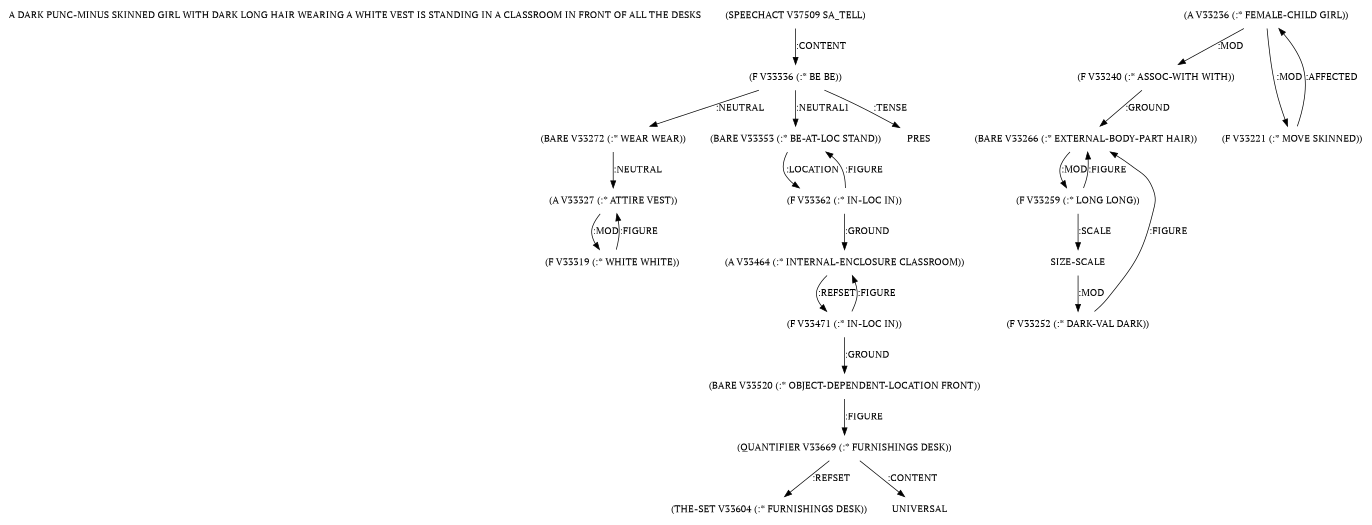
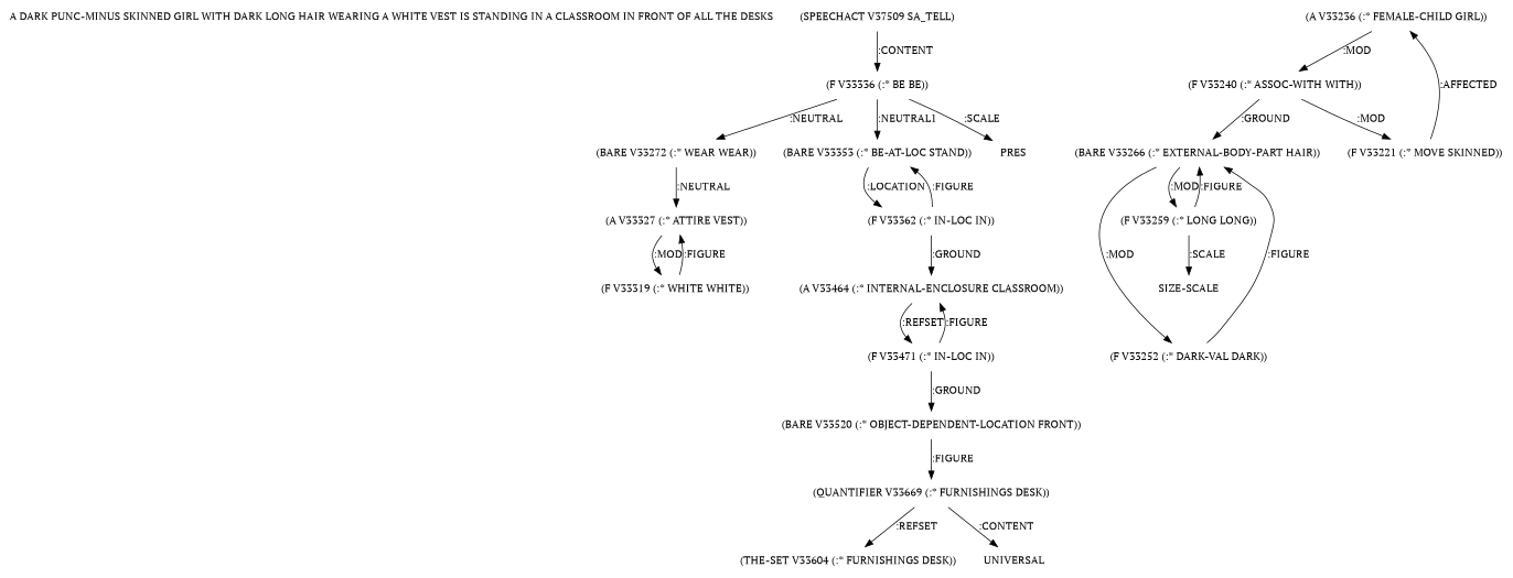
  digraph {
    fontname="PT Serif"
    node [fontname="PT Serif" shape=none]
    edge [fontname="PT Serif"]
    "A DARK PUNC-MINUS SKINNED GIRL WITH DARK LONG HAIR WEARING A WHITE VEST IS STANDING IN A CLASSROOM IN FRONT OF ALL THE DESKS"
    n2 [label="(SPEECHACT V37509 SA_TELL)"]
    n3 [label="(F V33336 (:* BE BE))"]
    n4 [label="(BARE V33272 (:* WEAR WEAR))"]
    n5 [label="(BARE V33353 (:* BE-AT-LOC STAND))"]
    n6 [label=PRES]
    n7 [label="(A V33327 (:* ATTIRE VEST))"]
    n8 [label="(F V33362 (:* IN-LOC IN))"]
    n9 [label="(F V33319 (:* WHITE WHITE))"]
    n10 [label="(A V33464 (:* INTERNAL-ENCLOSURE CLASSROOM))"]
    n11 [label="(F V33471 (:* IN-LOC IN))"]
    n12 [label="(BARE V33520 (:* OBJECT-DEPENDENT-LOCATION FRONT))"]
    n13 [label="(QUANTIFIER V33669 (:* FURNISHINGS DESK))"]
    n14 [label="(THE-SET V33604 (:* FURNISHINGS DESK))"]
    n15 [label=UNIVERSAL]
    n16 [label="(A V33236 (:* FEMALE-CHILD GIRL))"]
    n17 [label="(F V33240 (:* ASSOC-WITH WITH))"]
    n18 [label="(F V33221 (:* MOVE SKINNED))"]
    n19 [label="(BARE V33266 (:* EXTERNAL-BODY-PART HAIR))"]
    n20 [label="(F V33252 (:* DARK-VAL DARK))"]
    n21 [label="(F V33259 (:* LONG LONG))"]
    n22 [label="SIZE-SCALE"]
    n2 -> n3 [label=":CONTENT"]
    n3 -> n4 [label=":NEUTRAL"]
    n3 -> n5 [label=":NEUTRAL1"]
-   n3 -> n6 [label=":TENSE"]
+   n3 -> n6 [label=":SCALE"]
    n4 -> n7 [label=":NEUTRAL"]
    n5 -> n8 [label=":LOCATION"]
    n7 -> n9 [label=":MOD"]
    n8 -> n5 [label=":FIGURE"]
    n8 -> n10 [label=":GROUND"]
    n9 -> n7 [label=":FIGURE"]
    n10 -> n11 [label=":REFSET"]
    n11 -> n10 [label=":FIGURE"]
    n11 -> n12 [label=":GROUND"]
    n12 -> n13 [label=":FIGURE"]
    n13 -> n14 [label=":REFSET"]
    n13 -> n15 [label=":CONTENT"]
    n16 -> n17 [label=":MOD"]
-   n16 -> n18 [label=":MOD"]
+   n17 -> n18 [label=":MOD"]
    n17 -> n19 [label=":GROUND"]
    n18 -> n16 [label=":AFFECTED"]
-   n22 -> n20 [label=":MOD"]
+   n19 -> n20 [label=":MOD"]
    n19 -> n21 [label=":MOD"]
    n20 -> n19 [label=":FIGURE"]
    n21 -> n19 [label=":FIGURE"]
    n21 -> n22 [label=":SCALE"]
  }
